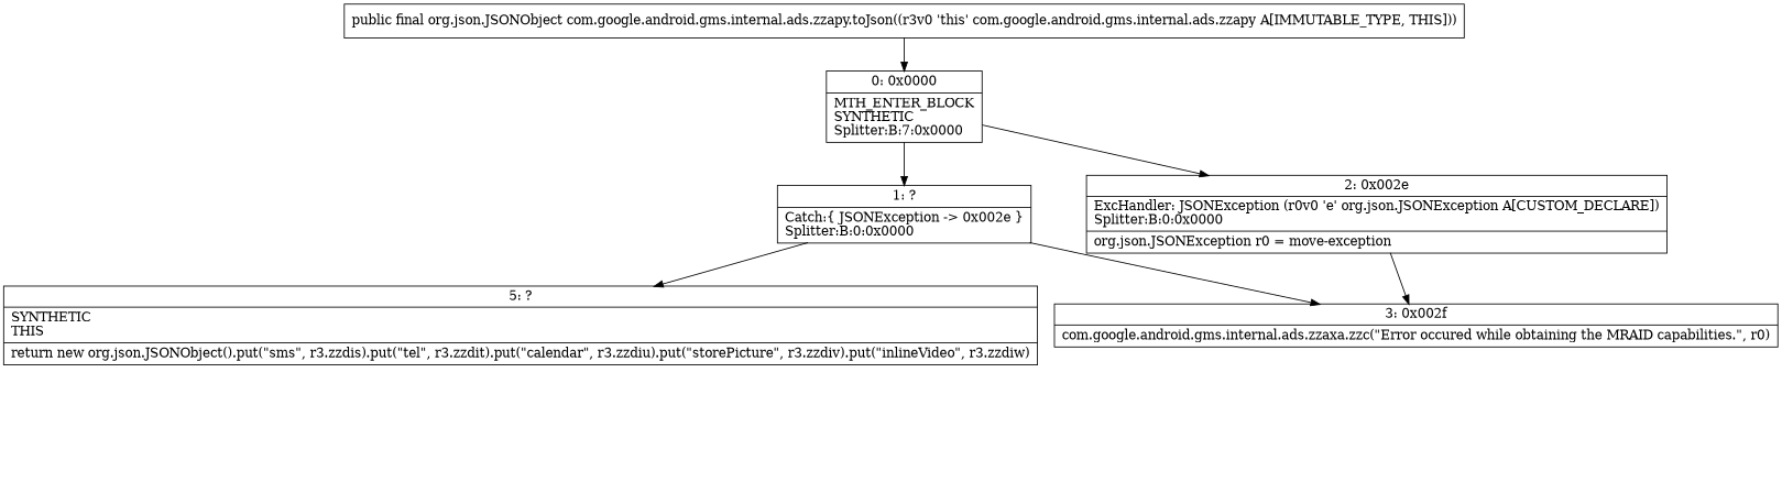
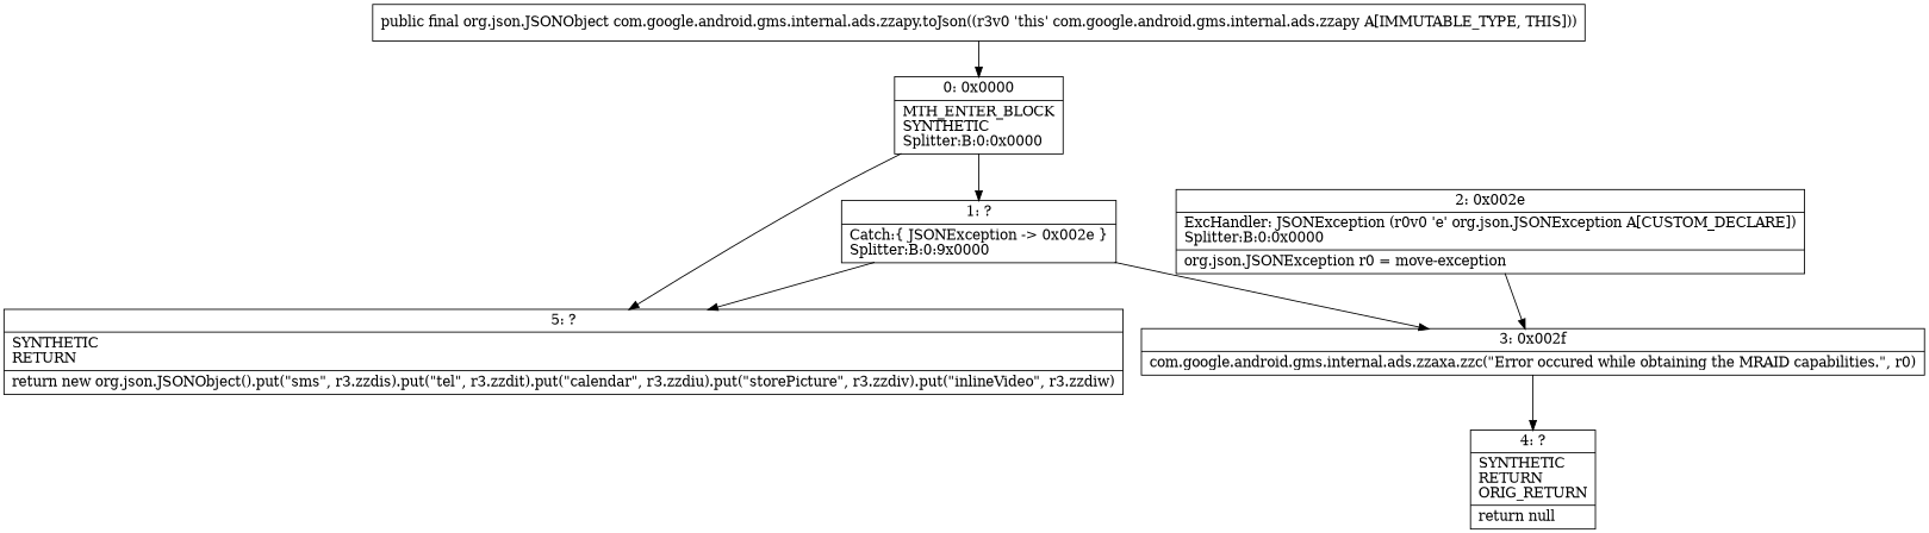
  digraph {
    node [shape=record]
-   n1 [label="{0\:\ 0x0000|MTH_ENTER_BLOCK\lSYNTHETIC\lSplitter:B:7:0x0000\l}"]
-   n2 [label="{1\:\ ?|Catch:\{ JSONException \-\> 0x002e \}\lSplitter:B:0:0x0000\l}"]
+   n1 [label="{0\:\ 0x0000|MTH_ENTER_BLOCK\lSYNTHETIC\lSplitter:B:0:0x0000\l}"]
+   n2 [label="{1\:\ ?|Catch:\{ JSONException \-\> 0x002e \}\lSplitter:B:0:9x0000\l}"]
    n3 [label="{2\:\ 0x002e|ExcHandler: JSONException (r0v0 'e' org.json.JSONException A[CUSTOM_DECLARE])\lSplitter:B:0:0x0000\l|org.json.JSONException r0 = move\-exception\l}"]
-   n4 [label="{5\:\ ?|SYNTHETIC\lTHIS\l|return new org.json.JSONObject().put(\"sms\", r3.zzdis).put(\"tel\", r3.zzdit).put(\"calendar\", r3.zzdiu).put(\"storePicture\", r3.zzdiv).put(\"inlineVideo\", r3.zzdiw)\l}"]
+   n4 [label="{5\:\ ?|SYNTHETIC\lRETURN\l|return new org.json.JSONObject().put(\"sms\", r3.zzdis).put(\"tel\", r3.zzdit).put(\"calendar\", r3.zzdiu).put(\"storePicture\", r3.zzdiv).put(\"inlineVideo\", r3.zzdiw)\l}"]
    n5 [label="{3\:\ 0x002f|com.google.android.gms.internal.ads.zzaxa.zzc(\"Error occured while obtaining the MRAID capabilities.\", r0)\l}"]
+   n6 [label="{4\:\ ?|SYNTHETIC\lRETURN\lORIG_RETURN\l|return null\l}"]
    n7 [label="{public final org.json.JSONObject com.google.android.gms.internal.ads.zzapy.toJson((r3v0 'this' com.google.android.gms.internal.ads.zzapy A[IMMUTABLE_TYPE, THIS])) }"]
    n1 -> n2
-   n1 -> n3
+   n1 -> n4
    n2 -> n4
    n2 -> n5
    n3 -> n5
+   n5 -> n6
    n7 -> n1
  }
